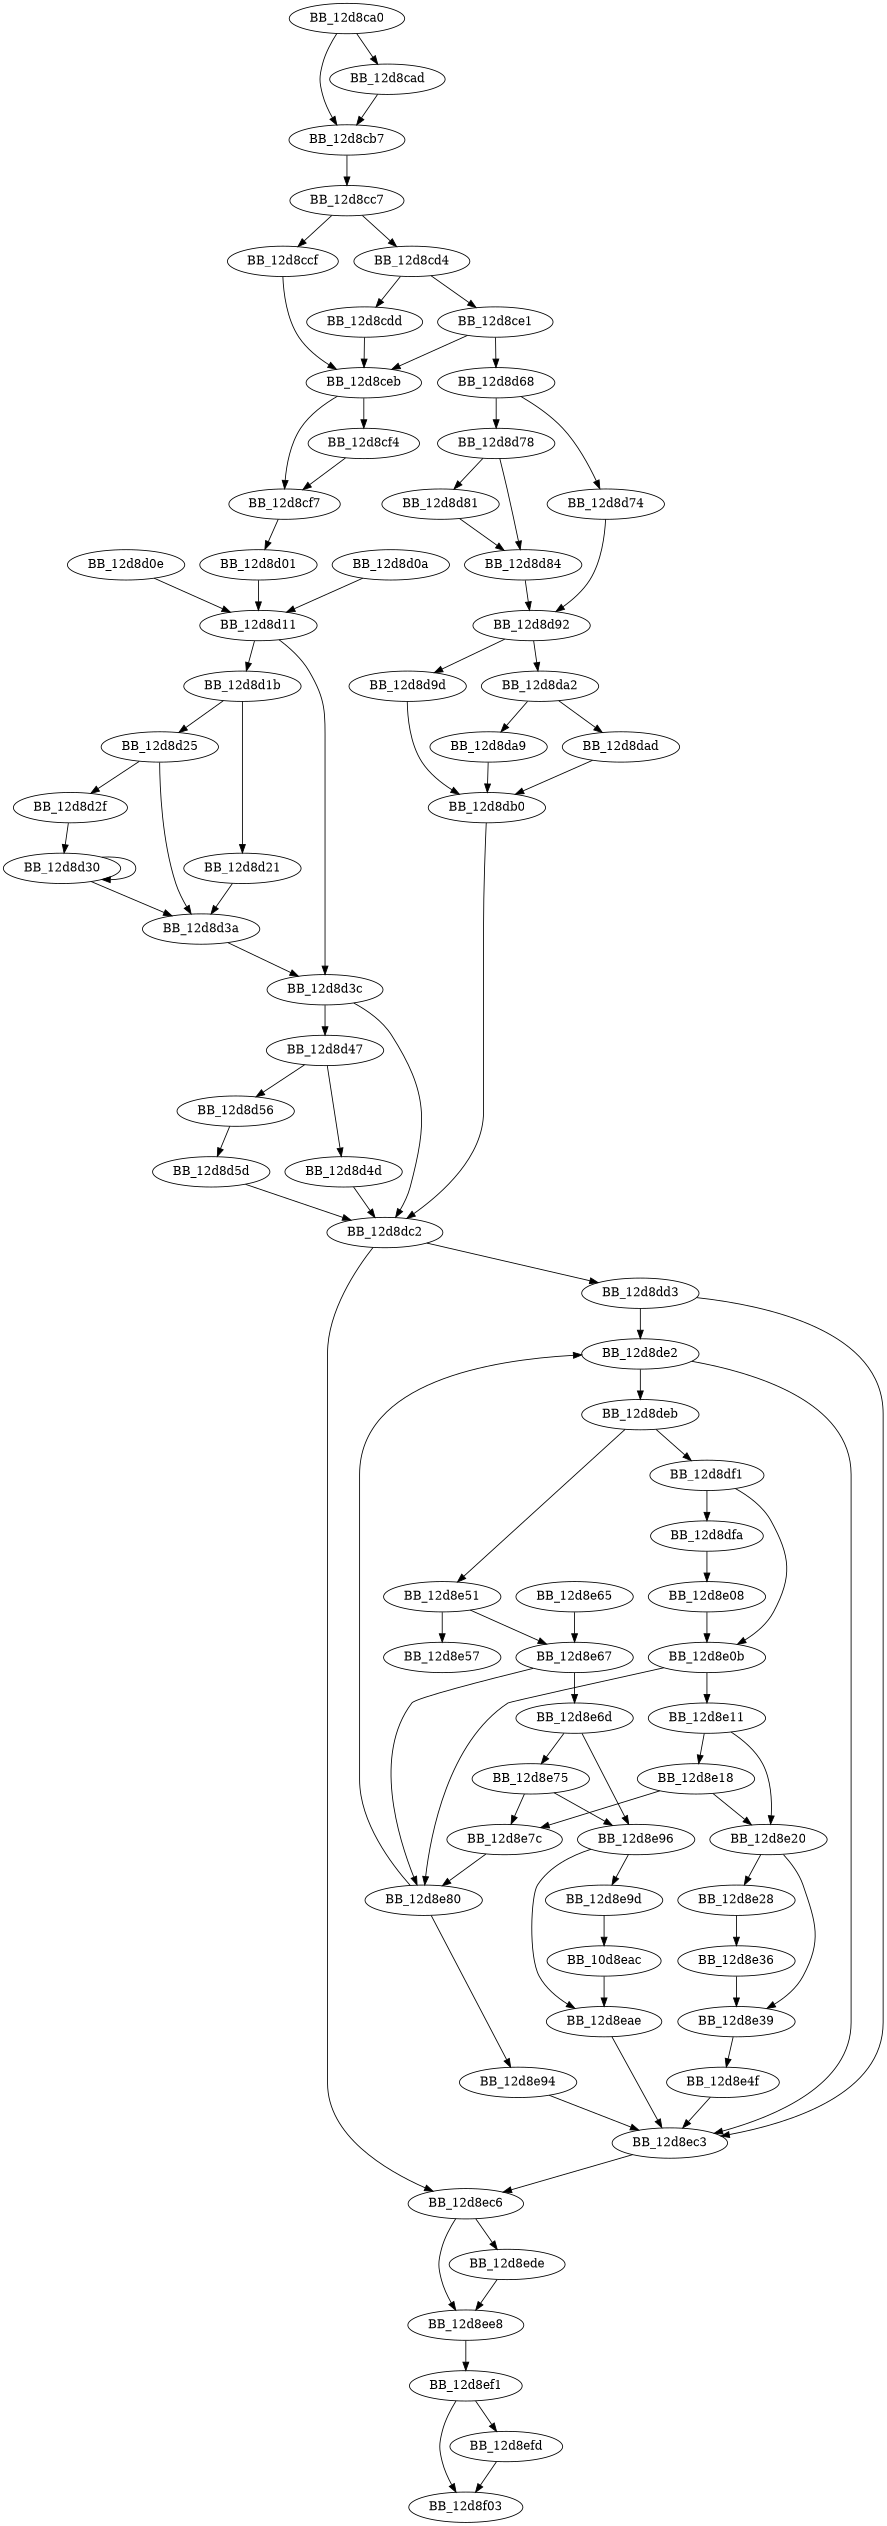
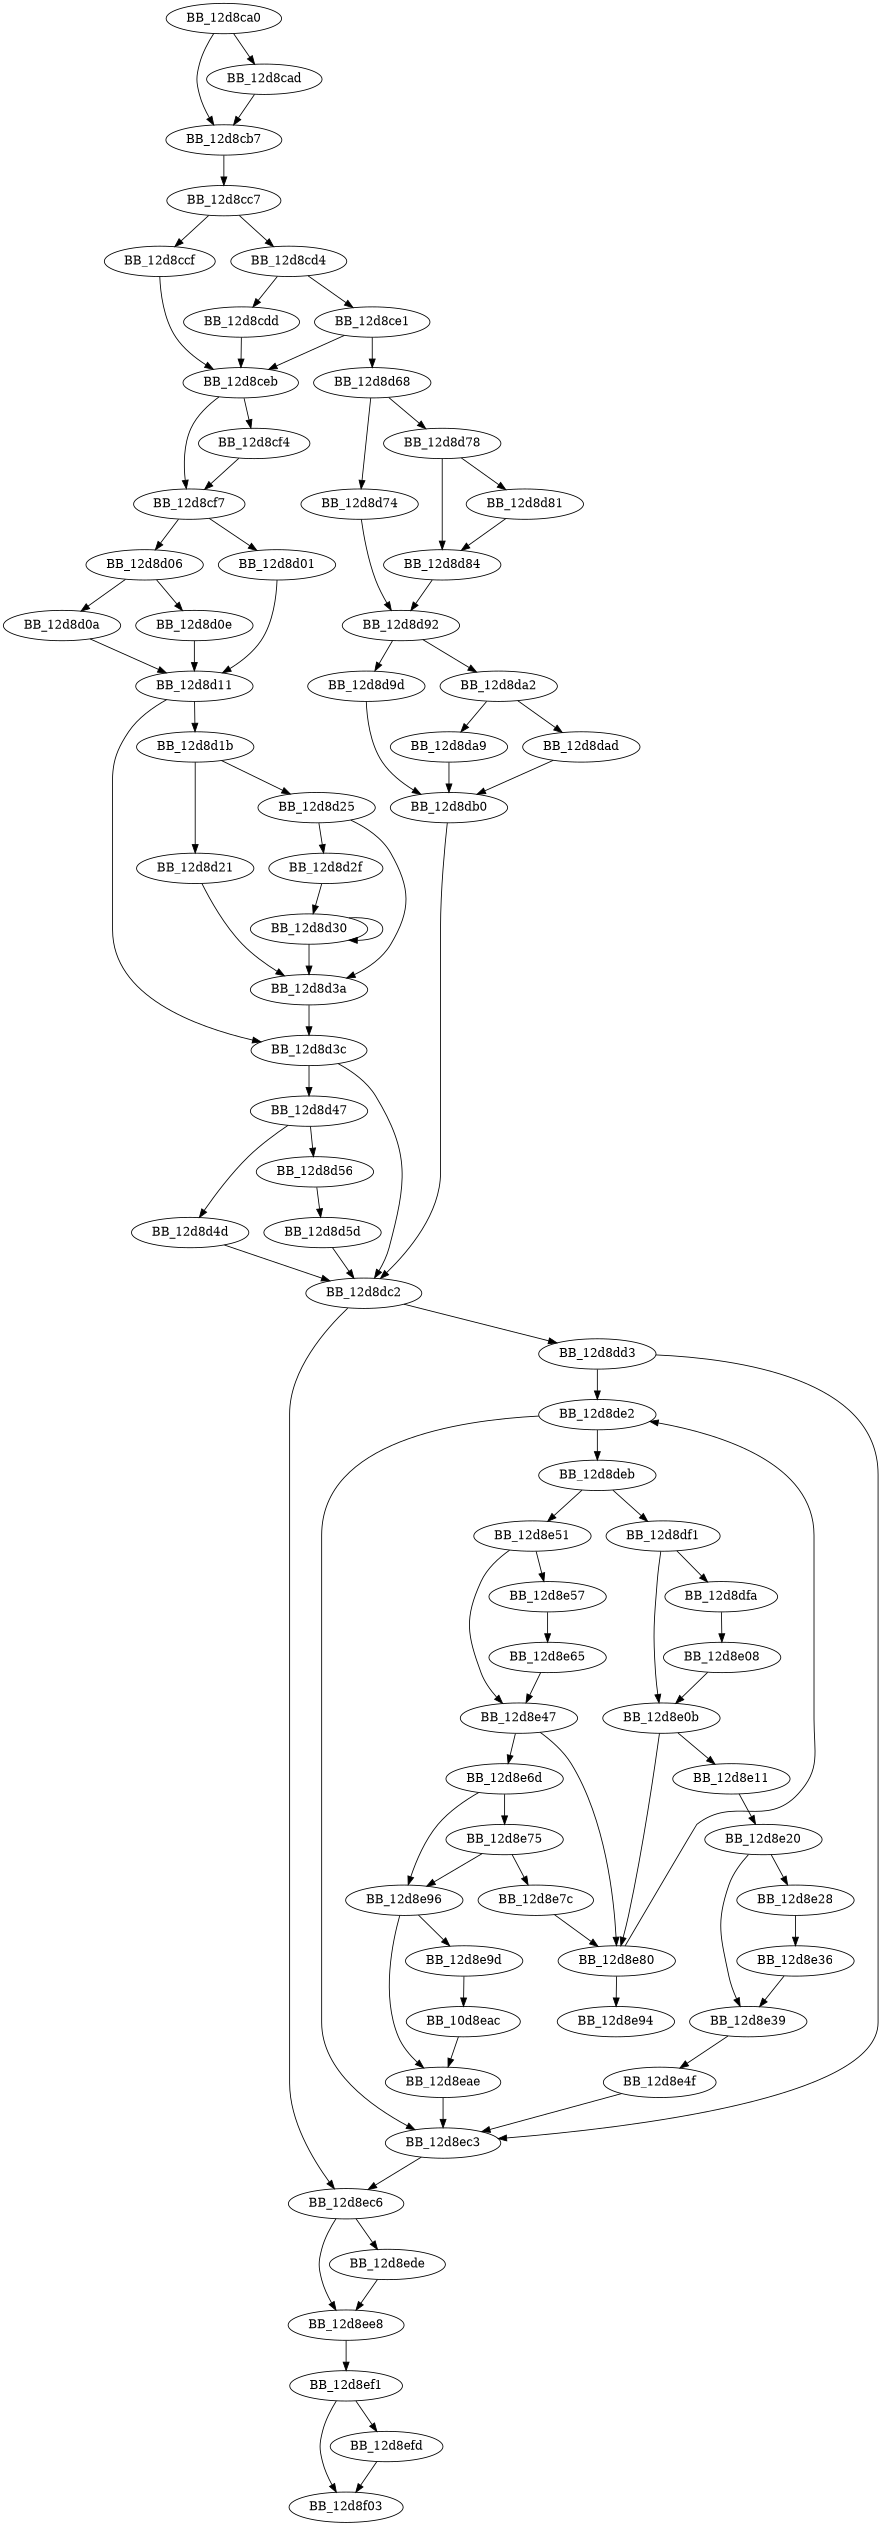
  digraph {
    BB_12d8ca0
    BB_12d8cad
    BB_12d8cb7
    BB_12d8cc7
    BB_12d8ccf
    BB_12d8cd4
    BB_12d8ceb
    BB_12d8cdd
    BB_12d8ce1
    BB_12d8cf4
    BB_12d8cf7
    BB_12d8d68
    BB_12d8d01
+   BB_12d8d06
    BB_12d8d74
    BB_12d8d78
    BB_12d8d92
    BB_12d8d81
    BB_12d8d84
    BB_12d8d11
    BB_12d8d0a
    BB_12d8d0e
    BB_12d8d1b
    BB_12d8d3c
    BB_12d8d21
    BB_12d8d25
    BB_12d8d47
    BB_12d8dc2
    BB_12d8d3a
    BB_12d8d2f
    BB_12d8d4d
    BB_12d8d56
    BB_12d8dd3
    BB_12d8ec6
    BB_12d8d30
    BB_12d8d5d
    BB_12d8de2
    BB_12d8ec3
    BB_12d8ede
    BB_12d8ee8
    BB_12d8d9d
    BB_12d8da2
    BB_12d8db0
    BB_12d8da9
    BB_12d8dad
    BB_12d8deb
    BB_12d8ef1
    BB_12d8df1
    BB_12d8e51
    BB_12d8dfa
    BB_12d8e0b
    BB_12d8e57
-   BB_12d8e67
+   BB_12d8e67 [label=BB_12d8e47]
    BB_12d8e08
    BB_12d8e11
    BB_12d8e80
    BB_12d8e65
    BB_12d8e6d
-   BB_12d8e18
    BB_12d8e20
    BB_12d8e94
    BB_12d8e7c
    BB_12d8e28
    BB_12d8e39
    BB_12d8e36
    BB_12d8e4f
    BB_12d8e75
    BB_12d8e96
    BB_12d8e9d
    BB_12d8eae
    n71 [label=BB_10d8eac]
    BB_12d8efd
    BB_12d8f03
    BB_12d8ca0 -> BB_12d8cad
    BB_12d8ca0 -> BB_12d8cb7
    BB_12d8cad -> BB_12d8cb7
    BB_12d8cb7 -> BB_12d8cc7
    BB_12d8cc7 -> BB_12d8ccf
    BB_12d8cc7 -> BB_12d8cd4
    BB_12d8ccf -> BB_12d8ceb
    BB_12d8cd4 -> BB_12d8cdd
    BB_12d8cd4 -> BB_12d8ce1
    BB_12d8ceb -> BB_12d8cf4
    BB_12d8ceb -> BB_12d8cf7
    BB_12d8cdd -> BB_12d8ceb
    BB_12d8ce1 -> BB_12d8ceb
    BB_12d8ce1 -> BB_12d8d68
    BB_12d8cf4 -> BB_12d8cf7
    BB_12d8cf7 -> BB_12d8d01
+   BB_12d8cf7 -> BB_12d8d06
    BB_12d8d68 -> BB_12d8d74
    BB_12d8d68 -> BB_12d8d78
    BB_12d8d01 -> BB_12d8d11
+   BB_12d8d06 -> BB_12d8d0a
+   BB_12d8d06 -> BB_12d8d0e
    BB_12d8d74 -> BB_12d8d92
    BB_12d8d78 -> BB_12d8d81
    BB_12d8d78 -> BB_12d8d84
    BB_12d8d92 -> BB_12d8d9d
    BB_12d8d92 -> BB_12d8da2
    BB_12d8d81 -> BB_12d8d84
    BB_12d8d84 -> BB_12d8d92
    BB_12d8d11 -> BB_12d8d1b
    BB_12d8d11 -> BB_12d8d3c
    BB_12d8d0a -> BB_12d8d11
    BB_12d8d0e -> BB_12d8d11
    BB_12d8d1b -> BB_12d8d21
    BB_12d8d1b -> BB_12d8d25
    BB_12d8d3c -> BB_12d8d47
    BB_12d8d3c -> BB_12d8dc2
    BB_12d8d21 -> BB_12d8d3a
    BB_12d8d25 -> BB_12d8d3a
    BB_12d8d25 -> BB_12d8d2f
    BB_12d8d47 -> BB_12d8d4d
    BB_12d8d47 -> BB_12d8d56
    BB_12d8dc2 -> BB_12d8dd3
    BB_12d8dc2 -> BB_12d8ec6
    BB_12d8d3a -> BB_12d8d3c
    BB_12d8d2f -> BB_12d8d30
    BB_12d8d4d -> BB_12d8dc2
    BB_12d8d56 -> BB_12d8d5d
    BB_12d8dd3 -> BB_12d8de2
    BB_12d8dd3 -> BB_12d8ec3
    BB_12d8ec6 -> BB_12d8ede
    BB_12d8ec6 -> BB_12d8ee8
    BB_12d8d30 -> BB_12d8d3a
    BB_12d8d30 -> BB_12d8d30
    BB_12d8d5d -> BB_12d8dc2
    BB_12d8de2 -> BB_12d8ec3
    BB_12d8de2 -> BB_12d8deb
    BB_12d8ec3 -> BB_12d8ec6
    BB_12d8ede -> BB_12d8ee8
    BB_12d8ee8 -> BB_12d8ef1
    BB_12d8d9d -> BB_12d8db0
    BB_12d8da2 -> BB_12d8da9
    BB_12d8da2 -> BB_12d8dad
    BB_12d8db0 -> BB_12d8dc2
    BB_12d8da9 -> BB_12d8db0
    BB_12d8dad -> BB_12d8db0
    BB_12d8deb -> BB_12d8df1
    BB_12d8deb -> BB_12d8e51
    BB_12d8ef1 -> BB_12d8efd
    BB_12d8ef1 -> BB_12d8f03
    BB_12d8df1 -> BB_12d8dfa
    BB_12d8df1 -> BB_12d8e0b
    BB_12d8e51 -> BB_12d8e57
    BB_12d8e51 -> BB_12d8e67
    BB_12d8dfa -> BB_12d8e08
    BB_12d8e0b -> BB_12d8e11
    BB_12d8e0b -> BB_12d8e80
+   BB_12d8e57 -> BB_12d8e65
    BB_12d8e67 -> BB_12d8e80
    BB_12d8e67 -> BB_12d8e6d
    BB_12d8e08 -> BB_12d8e0b
-   BB_12d8e11 -> BB_12d8e18
    BB_12d8e11 -> BB_12d8e20
    BB_12d8e80 -> BB_12d8de2
    BB_12d8e80 -> BB_12d8e94
    BB_12d8e65 -> BB_12d8e67
    BB_12d8e6d -> BB_12d8e75
    BB_12d8e6d -> BB_12d8e96
-   BB_12d8e18 -> BB_12d8e20
-   BB_12d8e18 -> BB_12d8e7c
    BB_12d8e20 -> BB_12d8e28
    BB_12d8e20 -> BB_12d8e39
-   BB_12d8e94 -> BB_12d8ec3
    BB_12d8e7c -> BB_12d8e80
    BB_12d8e28 -> BB_12d8e36
    BB_12d8e39 -> BB_12d8e4f
    BB_12d8e36 -> BB_12d8e39
    BB_12d8e4f -> BB_12d8ec3
    BB_12d8e75 -> BB_12d8e7c
    BB_12d8e75 -> BB_12d8e96
    BB_12d8e96 -> BB_12d8e9d
    BB_12d8e96 -> BB_12d8eae
    BB_12d8e9d -> n71
    BB_12d8eae -> BB_12d8ec3
    n71 -> BB_12d8eae
    BB_12d8efd -> BB_12d8f03
  }
